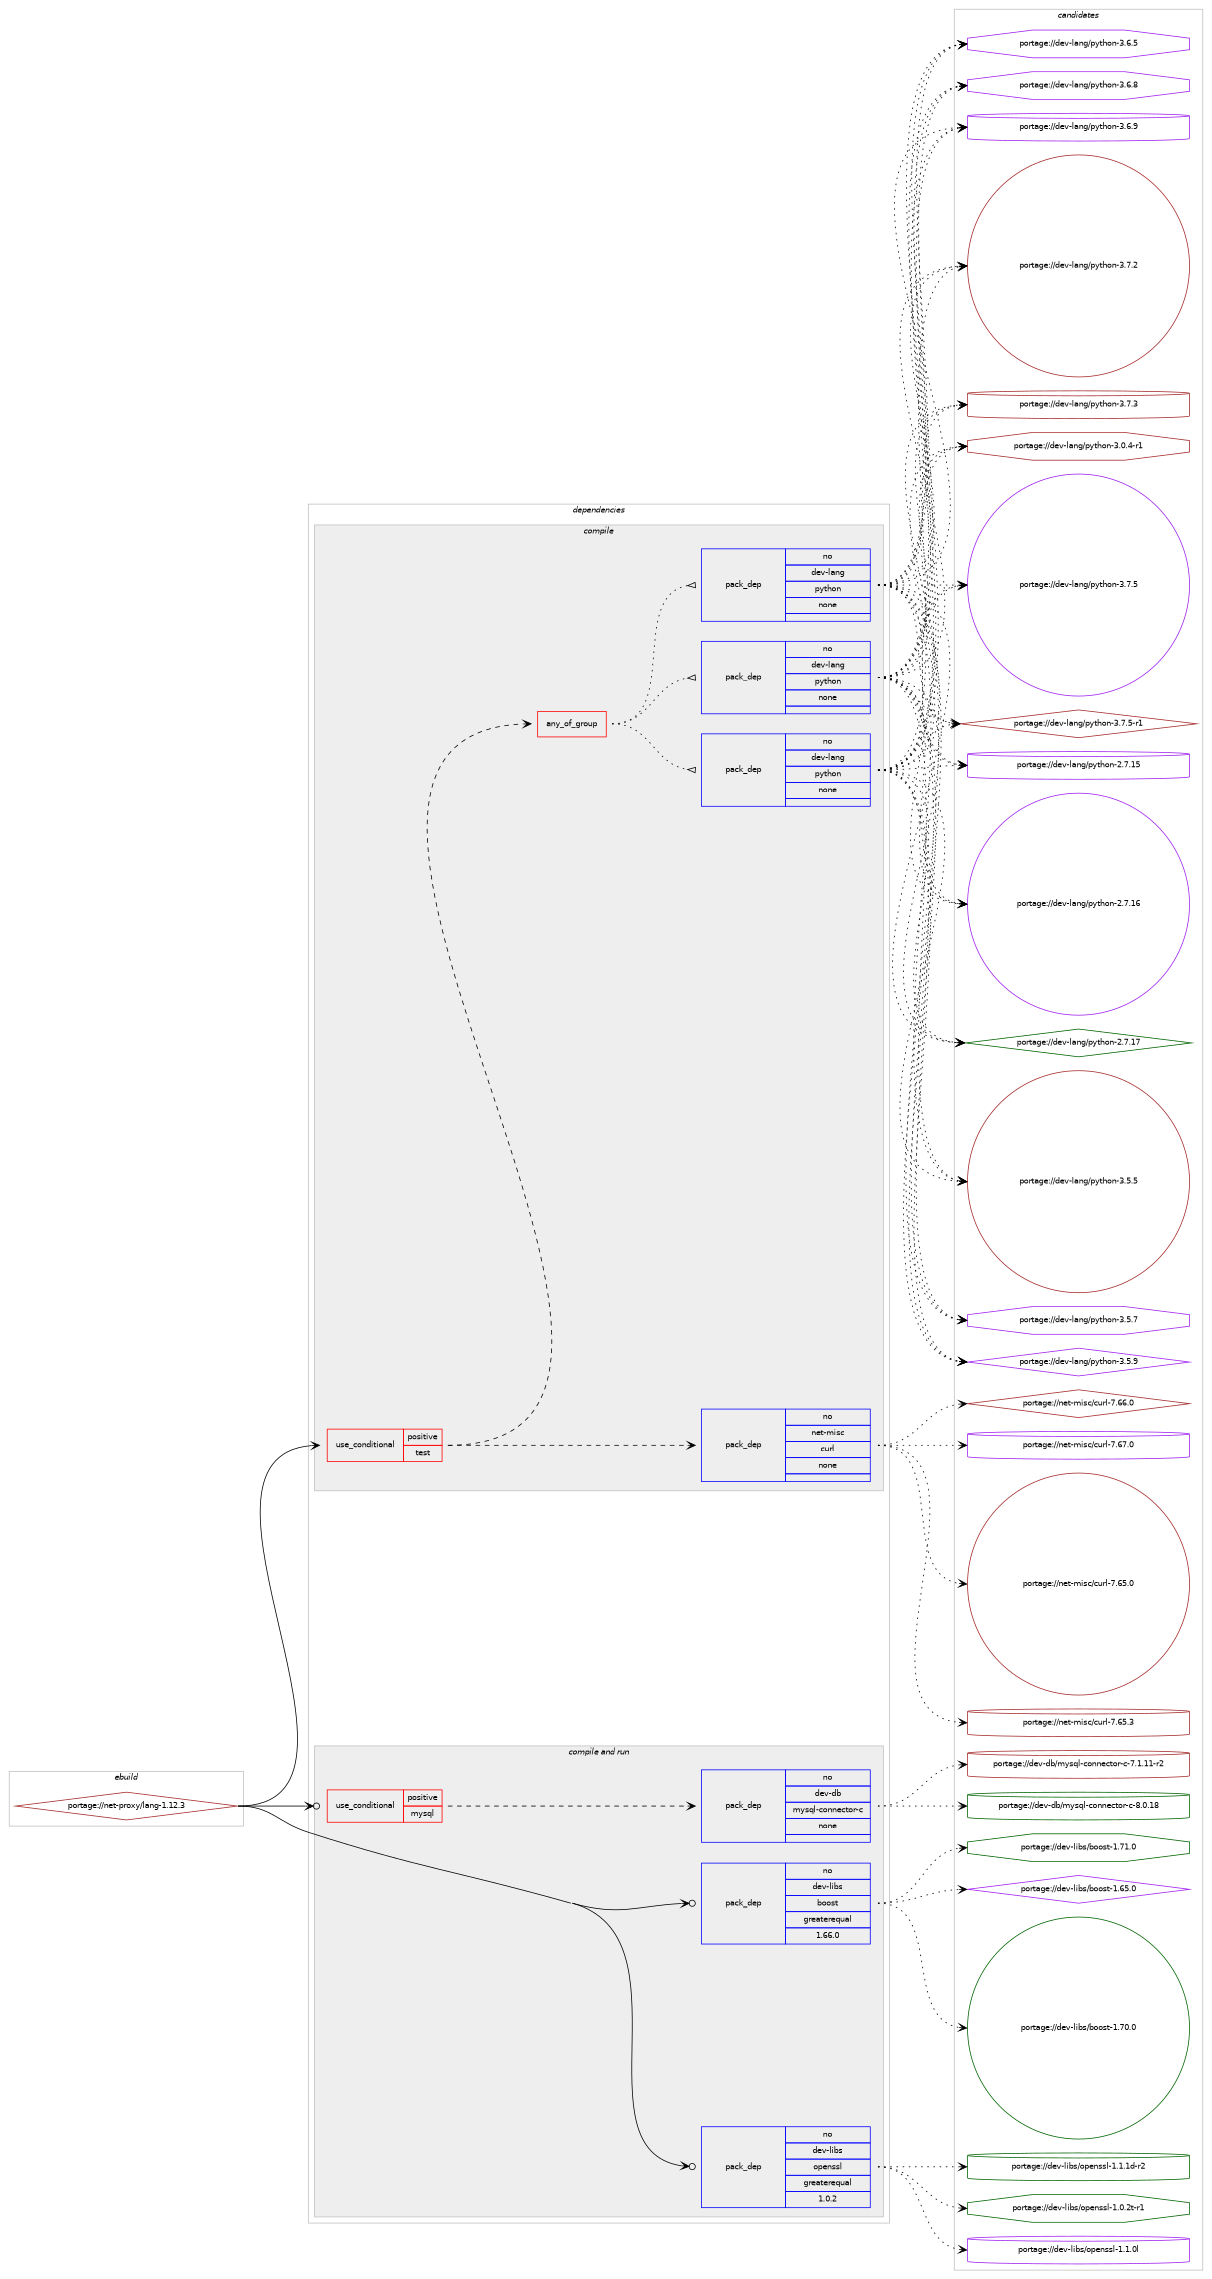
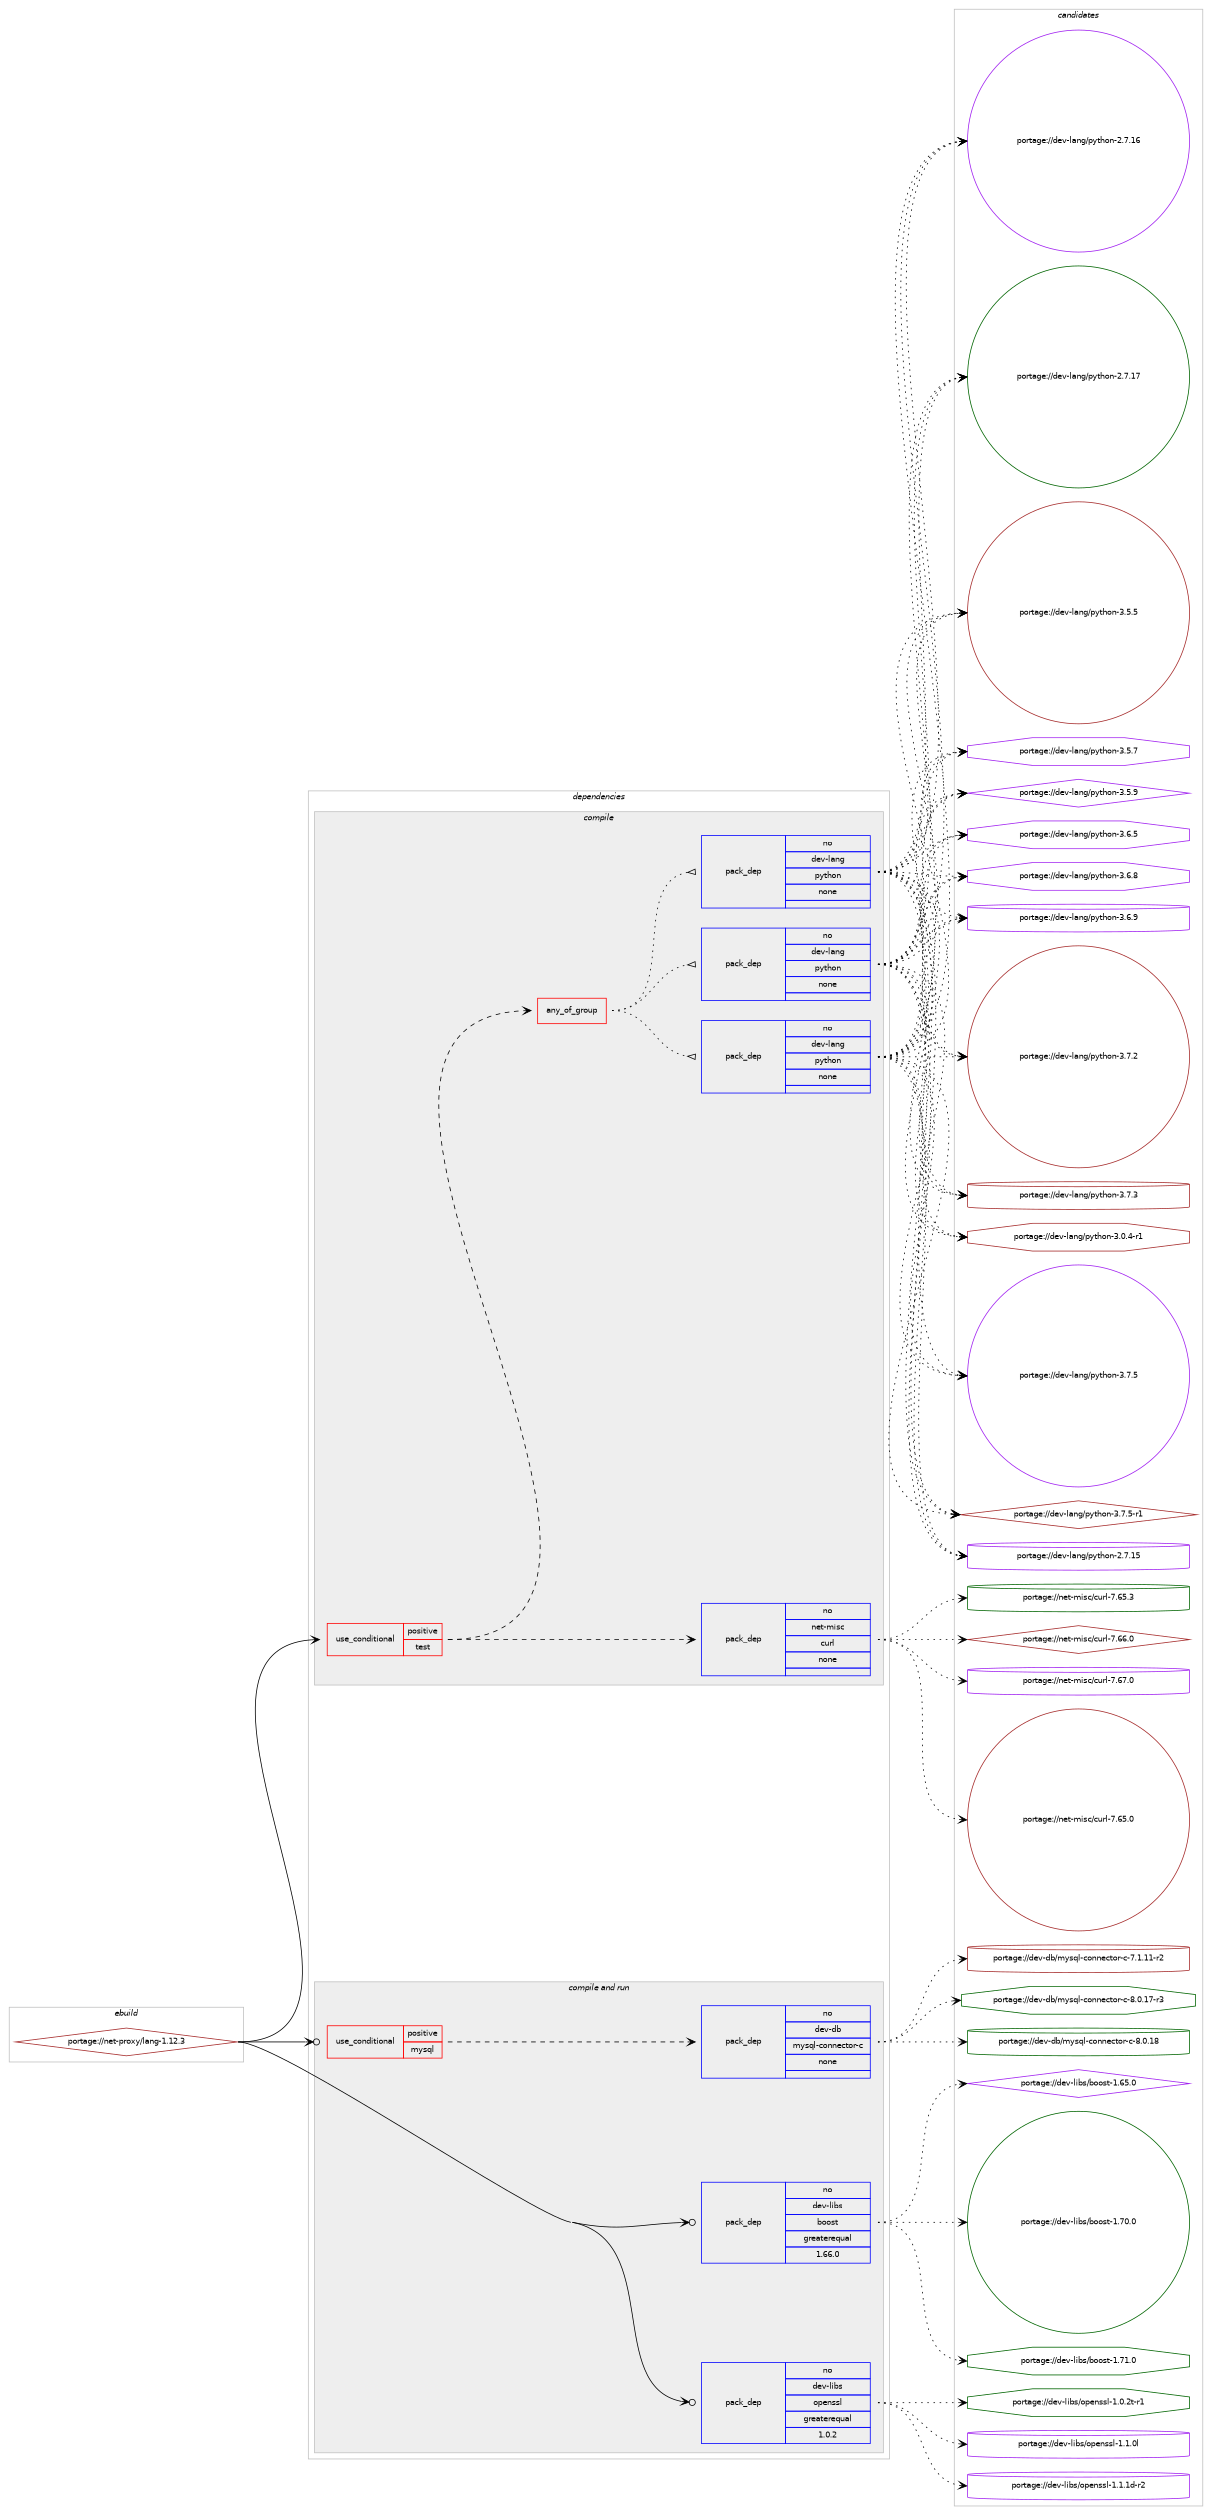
  digraph {
    compound=true
    concentrate=true
    fontname=Helvetica
    fontsize=10
    newrank=true
    rankdir=LR
    ranksep=1.5
    node [color=purple fontname=Helvetica fontsize=10 shape=none]
    edge [arrowhead=vee headport=w style=dotted tailport=e weight=100]
    n1 [color=brown label="portage://net-proxy/lang-1.12.3" shape=diamond width=4]
    n2 [color=blue label=<<TABLE BORDER="0" CELLBORDER="1" CELLSPACING="0" CELLPADDING="4" WIDTH="220"><TR><TD ROWSPAN="6" CELLPADDING="30">pack_dep</TD></TR><TR><TD WIDTH="110">no</TD></TR><TR><TD>net-misc</TD></TR><TR><TD>curl</TD></TR><TR><TD>none</TD></TR><TR><TD></TD></TR></TABLE>>]
    n3 [color=blue label=<<TABLE BORDER="0" CELLBORDER="1" CELLSPACING="0" CELLPADDING="4" WIDTH="220"><TR><TD ROWSPAN="6" CELLPADDING="30">pack_dep</TD></TR><TR><TD WIDTH="110">no</TD></TR><TR><TD>dev-lang</TD></TR><TR><TD>python</TD></TR><TR><TD>none</TD></TR><TR><TD></TD></TR></TABLE>>]
    n4 [color=blue label=<<TABLE BORDER="0" CELLBORDER="1" CELLSPACING="0" CELLPADDING="4" WIDTH="220"><TR><TD ROWSPAN="6" CELLPADDING="30">pack_dep</TD></TR><TR><TD WIDTH="110">no</TD></TR><TR><TD>dev-lang</TD></TR><TR><TD>python</TD></TR><TR><TD>none</TD></TR><TR><TD></TD></TR></TABLE>>]
    n5 [color=blue label=<<TABLE BORDER="0" CELLBORDER="1" CELLSPACING="0" CELLPADDING="4" WIDTH="220"><TR><TD ROWSPAN="6" CELLPADDING="30">pack_dep</TD></TR><TR><TD WIDTH="110">no</TD></TR><TR><TD>dev-lang</TD></TR><TR><TD>python</TD></TR><TR><TD>none</TD></TR><TR><TD></TD></TR></TABLE>>]
    n6 [color=red label=<<TABLE BORDER="0" CELLBORDER="1" CELLSPACING="0" CELLPADDING="4"><TR><TD CELLPADDING="10">any_of_group</TD></TR></TABLE>>]
    n7 [color=red label=<<TABLE BORDER="0" CELLBORDER="1" CELLSPACING="0" CELLPADDING="4"><TR><TD ROWSPAN="3" CELLPADDING="10">use_conditional</TD></TR><TR><TD>positive</TD></TR><TR><TD>test</TD></TR></TABLE>>]
    n8 [color=blue label=<<TABLE BORDER="0" CELLBORDER="1" CELLSPACING="0" CELLPADDING="4" WIDTH="220"><TR><TD ROWSPAN="6" CELLPADDING="30">pack_dep</TD></TR><TR><TD WIDTH="110">no</TD></TR><TR><TD>dev-db</TD></TR><TR><TD>mysql-connector-c</TD></TR><TR><TD>none</TD></TR><TR><TD></TD></TR></TABLE>>]
    n9 [color=red label=<<TABLE BORDER="0" CELLBORDER="1" CELLSPACING="0" CELLPADDING="4"><TR><TD ROWSPAN="3" CELLPADDING="10">use_conditional</TD></TR><TR><TD>positive</TD></TR><TR><TD>mysql</TD></TR></TABLE>>]
    n10 [color=blue label=<<TABLE BORDER="0" CELLBORDER="1" CELLSPACING="0" CELLPADDING="4" WIDTH="220"><TR><TD ROWSPAN="6" CELLPADDING="30">pack_dep</TD></TR><TR><TD WIDTH="110">no</TD></TR><TR><TD>dev-libs</TD></TR><TR><TD>boost</TD></TR><TR><TD>greaterequal</TD></TR><TR><TD>1.66.0</TD></TR></TABLE>>]
    n11 [color=blue label=<<TABLE BORDER="0" CELLBORDER="1" CELLSPACING="0" CELLPADDING="4" WIDTH="220"><TR><TD ROWSPAN="6" CELLPADDING="30">pack_dep</TD></TR><TR><TD WIDTH="110">no</TD></TR><TR><TD>dev-libs</TD></TR><TR><TD>openssl</TD></TR><TR><TD>greaterequal</TD></TR><TR><TD>1.0.2</TD></TR></TABLE>>]
    n12 [color=brown label="portage://net-misc/curl-7.65.0" shape=circle width=4]
-   n13 [color=brown label="portage://net-misc/curl-7.65.3" shape=cylinder width=4]
+   n13 [color=darkgreen label="portage://net-misc/curl-7.65.3" shape=cylinder width=4]
    n14 [color=brown label="portage://net-misc/curl-7.66.0" shape=diamond width=4]
    n15 [label="portage://net-misc/curl-7.67.0" shape=cylinder width=4]
    n16 [label="portage://dev-lang/python-2.7.15" shape=cylinder width=4]
    n17 [label="portage://dev-lang/python-2.7.16" shape=circle width=4]
-   n18 [color=darkgreen label="portage://dev-lang/python-2.7.17" shape=diamond width=4]
+   n18 [color=darkgreen label="portage://dev-lang/python-2.7.17" shape=circle width=4]
    n19 [color=brown label="portage://dev-lang/python-3.5.5" shape=circle width=4]
    n20 [label="portage://dev-lang/python-3.5.7" shape=octagon width=4]
    n21 [label="portage://dev-lang/python-3.5.9" shape=diamond width=4]
    n22 [label="portage://dev-lang/python-3.6.5" shape=octagon width=4]
    n23 [label="portage://dev-lang/python-3.6.8" shape=octagon width=4]
    n24 [label="portage://dev-lang/python-3.6.9" shape=cylinder width=4]
    n25 [color=brown label="portage://dev-lang/python-3.7.2" shape=circle width=4]
    n26 [color=brown label="portage://dev-lang/python-3.7.3" shape=cylinder width=4]
    n27 [color=brown label="portage://dev-lang/python-3.0.4-r1" shape=octagon width=4]
    n28 [label="portage://dev-lang/python-3.7.5" shape=circle width=4]
    n29 [color=brown label="portage://dev-lang/python-3.7.5-r1" shape=diamond width=4]
    n30 [color=brown label="portage://dev-db/mysql-connector-c-7.1.11-r2" shape=cylinder width=4]
+   n31 [color=darkgreen label="portage://dev-db/mysql-connector-c-8.0.17-r3" shape=octagon width=4]
    n32 [color=darkgreen label="portage://dev-db/mysql-connector-c-8.0.18" shape=cylinder width=4]
    n33 [label="portage://dev-libs/boost-1.65.0" shape=diamond width=4]
    n34 [color=darkgreen label="portage://dev-libs/boost-1.70.0" shape=circle width=4]
    n35 [color=darkgreen label="portage://dev-libs/boost-1.71.0" shape=octagon width=4]
    n36 [color=darkgreen label="portage://dev-libs/openssl-1.0.2t-r1" shape=octagon width=4]
    n37 [label="portage://dev-libs/openssl-1.1.0l" shape=cylinder width=4]
-   n38 [color=darkgreen label="portage://dev-libs/openssl-1.1.1d-r2" shape=cylinder width=4]
+   n38 [label="portage://dev-libs/openssl-1.1.1d-r2" shape=cylinder width=4]
    subgraph cluster_1 {
      color=gray
      label=<<i>ebuild</i>>
      rank=same
      n1
    }
    subgraph cluster_2 {
      color=gray
      label=<<i>dependencies</i>>
      subgraph cluster_3 {
        color=gray
        fillcolor="#eeeeee"
        label=<<i>compile</i>>
        style=filled
        subgraph sub_4 {
          color=gray
          fillcolor="#eeeeee"
          label=<<i>compile</i>>
          style=filled
          n7
          subgraph sub_5 {
            color=gray
            fillcolor="#eeeeee"
            label=<<i>compile</i>>
            style=filled
            n2
          }
          subgraph sub_6 {
            color=gray
            fillcolor="#eeeeee"
            label=<<i>compile</i>>
            style=filled
            n6
            subgraph sub_7 {
              color=gray
              fillcolor="#eeeeee"
              label=<<i>compile</i>>
              style=filled
              n3
            }
            subgraph sub_8 {
              color=gray
              fillcolor="#eeeeee"
              label=<<i>compile</i>>
              style=filled
              n4
            }
            subgraph sub_9 {
              color=gray
              fillcolor="#eeeeee"
              label=<<i>compile</i>>
              style=filled
              n5
            }
          }
        }
      }
      subgraph cluster_10 {
        color=gray
        fillcolor="#eeeeee"
        label=<<i>compile and run</i>>
        style=filled
        subgraph sub_11 {
          color=gray
          fillcolor="#eeeeee"
          label=<<i>compile and run</i>>
          style=filled
          n9
          subgraph sub_12 {
            color=gray
            fillcolor="#eeeeee"
            label=<<i>compile and run</i>>
            style=filled
            n8
          }
        }
        subgraph sub_13 {
          color=gray
          fillcolor="#eeeeee"
          label=<<i>compile and run</i>>
          style=filled
          n10
        }
        subgraph sub_14 {
          color=gray
          fillcolor="#eeeeee"
          label=<<i>compile and run</i>>
          style=filled
          n11
        }
      }
      subgraph cluster_15 {
        color=gray
        fillcolor="#eeeeee"
        label=<<i>run</i>>
        style=filled
      }
    }
    subgraph cluster_16 {
      color=gray
      label=<<i>candidates</i>>
      rank=same
      subgraph sub_17 {
        color=black
        label=<<i>candidates</i>>
        nodesep=1
        rank=same
        n12
        n13
        n14
        n15
      }
      subgraph sub_18 {
        color=black
        label=<<i>candidates</i>>
        nodesep=1
        rank=same
        n16
        n17
        n18
        n19
        n20
        n21
        n22
        n23
        n24
        n25
        n26
        n27
        n28
        n29
      }
      subgraph sub_19 {
        color=black
        label=<<i>candidates</i>>
        nodesep=1
        rank=same
        n16
        n17
        n18
        n19
        n20
        n21
        n22
        n23
        n24
        n25
        n26
        n27
        n28
        n29
      }
      subgraph sub_20 {
        color=black
        label=<<i>candidates</i>>
        nodesep=1
        rank=same
        n16
        n17
        n18
        n19
        n20
        n21
        n22
        n23
        n24
        n25
        n26
        n27
        n28
        n29
      }
      subgraph sub_21 {
        color=black
        label=<<i>candidates</i>>
        nodesep=1
        rank=same
        n30
+       n31
        n32
      }
      subgraph sub_22 {
        color=black
        label=<<i>candidates</i>>
        nodesep=1
        rank=same
        n33
        n34
        n35
      }
      subgraph sub_23 {
        color=black
        label=<<i>candidates</i>>
        nodesep=1
        rank=same
        n36
        n37
        n38
      }
    }
    n1 -> n7 [style=solid weight=20]
    n1 -> n9 [arrowhead=odotvee style=solid weight=20]
    n1 -> n10 [arrowhead=odotvee style=solid weight=20]
    n1 -> n11 [arrowhead=odotvee style=solid weight=20]
    n2 -> n12
    n2 -> n13
    n2 -> n14
    n2 -> n15
    n3 -> n16
    n3 -> n17
    n3 -> n18
    n3 -> n19
    n3 -> n20
    n3 -> n21
    n3 -> n22
    n3 -> n23
    n3 -> n24
    n3 -> n25
    n3 -> n26
    n3 -> n27
    n3 -> n28
    n3 -> n29
    n4 -> n16
    n4 -> n17
    n4 -> n18
    n4 -> n19
    n4 -> n20
    n4 -> n21
    n4 -> n22
    n4 -> n23
    n4 -> n24
    n4 -> n25
    n4 -> n26
    n4 -> n27
    n4 -> n28
    n4 -> n29
    n5 -> n16
    n5 -> n17
    n5 -> n18
    n5 -> n19
    n5 -> n20
    n5 -> n21
    n5 -> n22
    n5 -> n23
    n5 -> n24
    n5 -> n25
    n5 -> n26
    n5 -> n27
    n5 -> n28
    n5 -> n29
    n6 -> n3 [arrowhead=oinv weight=20]
    n6 -> n4 [arrowhead=oinv weight=20]
    n6 -> n5 [arrowhead=oinv weight=20]
    n7 -> n2 [style=dashed weight=20]
    n7 -> n6 [style=dashed weight=20]
    n8 -> n30
+   n8 -> n31
    n8 -> n32
    n9 -> n8 [style=dashed weight=20]
    n10 -> n33
    n10 -> n34
    n10 -> n35
    n11 -> n36
    n11 -> n37
    n11 -> n38
  }
